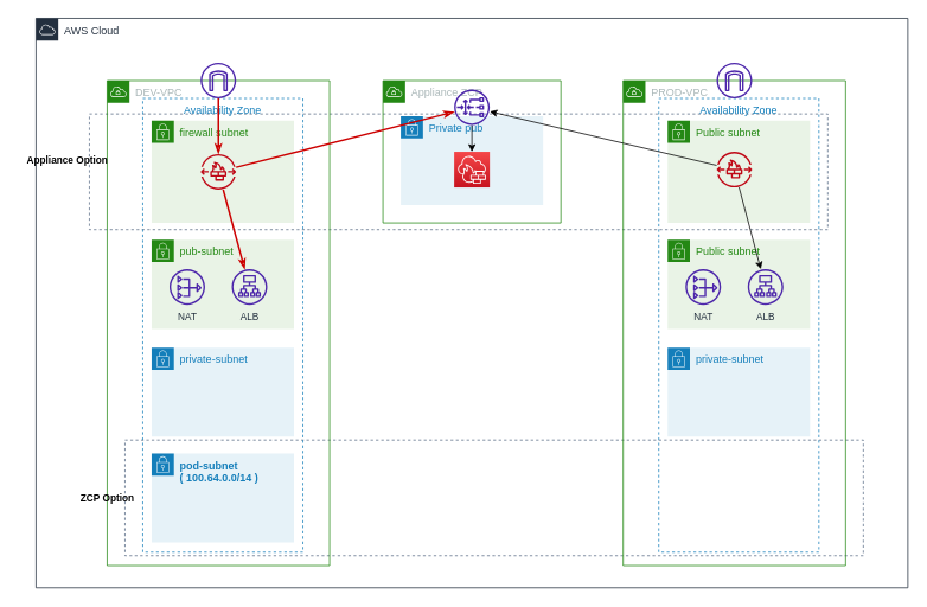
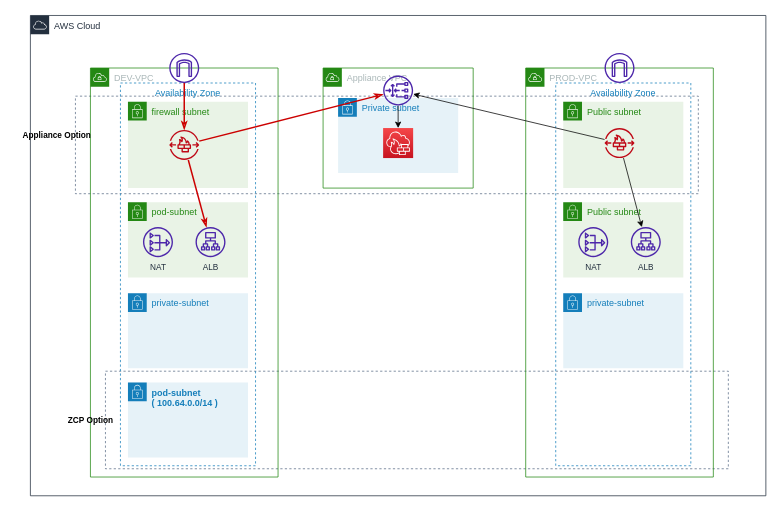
  <mxCell id="0" />
  <mxCell id="1" parent="0" />
  <mxCell id="2" value="AWS Cloud" style="points=[[0,0],[0.25,0],[0.5,0],[0.75,0],[1,0],[1,0.25],[1,0.5],[1,0.75],[1,1],[0.75,1],[0.5,1],[0.25,1],[0,1],[0,0.75],[0,0.5],[0,0.25]];outlineConnect=0;gradientColor=none;html=1;whiteSpace=wrap;fontSize=12;fontStyle=0;container=1;pointerEvents=0;collapsible=0;recursiveResize=0;shape=mxgraph.aws4.group;grIcon=mxgraph.aws4.group_aws_cloud;strokeColor=#232F3E;fillColor=none;verticalAlign=top;align=left;spacingLeft=30;fontColor=#232F3E;dashed=0;" parent="1" vertex="1"><mxGeometry y="20" width="980" height="640" as="geometry" x="40" /></mxCell>
  <mxCell id="3" value="ZCP Option" style="fillColor=none;strokeColor=#5A6C86;dashed=1;verticalAlign=top;fontStyle=1;fontColor=#5A6C86;fontSize=11;" parent="2" vertex="1"><mxGeometry x="60" y="107.5" width="830" height="130" as="geometry" /></mxCell>
  <mxCell id="4" value="" style="fillColor=none;strokeColor=#5A6C86;dashed=1;verticalAlign=top;fontStyle=1;fontColor=#5A6C86;fontSize=11;" parent="2" vertex="1"><mxGeometry x="100" y="474" width="830" height="130" as="geometry" /></mxCell>
  <mxCell id="5" value="Public subnet" style="points=[[0,0],[0.25,0],[0.5,0],[0.75,0],[1,0],[1,0.25],[1,0.5],[1,0.75],[1,1],[0.75,1],[0.5,1],[0.25,1],[0,1],[0,0.75],[0,0.5],[0,0.25]];outlineConnect=0;gradientColor=none;html=1;whiteSpace=wrap;fontSize=12;fontStyle=0;container=1;pointerEvents=0;collapsible=0;recursiveResize=0;shape=mxgraph.aws4.group;grIcon=mxgraph.aws4.group_security_group;grStroke=0;strokeColor=#248814;fillColor=#E9F3E6;verticalAlign=top;align=left;spacingLeft=30;fontColor=#248814;dashed=0;" parent="2" vertex="1"><mxGeometry x="710" y="249" width="160" height="100" as="geometry" /></mxCell>
  <mxCell id="6" value="DEV-VPC" style="points=[[0,0],[0.25,0],[0.5,0],[0.75,0],[1,0],[1,0.25],[1,0.5],[1,0.75],[1,1],[0.75,1],[0.5,1],[0.25,1],[0,1],[0,0.75],[0,0.5],[0,0.25]];outlineConnect=0;gradientColor=none;html=1;whiteSpace=wrap;fontSize=12;fontStyle=0;container=1;pointerEvents=0;collapsible=0;recursiveResize=0;shape=mxgraph.aws4.group;grIcon=mxgraph.aws4.group_vpc;strokeColor=#248814;fillColor=none;verticalAlign=top;align=left;spacingLeft=30;fontColor=#AAB7B8;dashed=0;" parent="2" vertex="1"><mxGeometry x="80" y="70" width="250" height="545" as="geometry" /></mxCell>
  <mxCell id="7" value="Availability Zone" style="fillColor=none;strokeColor=#147EBA;dashed=1;verticalAlign=top;fontStyle=0;fontColor=#147EBA;" parent="6" vertex="1"><mxGeometry x="40" y="20" width="180" height="510" as="geometry" /></mxCell>
  <mxCell id="8" value="&lt;b&gt;ZCP Option&lt;/b&gt;" style="text;html=1;align=center;verticalAlign=middle;resizable=0;points=[];autosize=1;strokeColor=none;fillColor=none;fontSize=11;" parent="6" vertex="1"><mxGeometry x="-40" y="459" width="80" height="20" as="geometry" /></mxCell>
  <mxCell id="9" value="firewall subnet" style="points=[[0,0],[0.25,0],[0.5,0],[0.75,0],[1,0],[1,0.25],[1,0.5],[1,0.75],[1,1],[0.75,1],[0.5,1],[0.25,1],[0,1],[0,0.75],[0,0.5],[0,0.25]];outlineConnect=0;gradientColor=none;html=1;whiteSpace=wrap;fontSize=12;fontStyle=0;container=1;pointerEvents=0;collapsible=0;recursiveResize=0;shape=mxgraph.aws4.group;grIcon=mxgraph.aws4.group_security_group;grStroke=0;strokeColor=#248814;fillColor=#E9F3E6;verticalAlign=top;align=left;spacingLeft=30;fontColor=#248814;dashed=0;" parent="2" vertex="1"><mxGeometry x="130" y="115" width="160" height="115" as="geometry" /></mxCell>
  <mxCell id="10" value="" style="sketch=0;outlineConnect=0;fontColor=#232F3E;gradientColor=none;fillColor=#BF0816;strokeColor=none;dashed=0;verticalLabelPosition=bottom;verticalAlign=top;align=center;html=1;fontSize=12;fontStyle=0;aspect=fixed;pointerEvents=1;shape=mxgraph.aws4.network_firewall_endpoints;" parent="9" vertex="1"><mxGeometry x="55" y="37.5" width="40" height="40" as="geometry" /></mxCell>
- <mxCell id="11" value="pub-subnet" style="points=[[0,0],[0.25,0],[0.5,0],[0.75,0],[1,0],[1,0.25],[1,0.5],[1,0.75],[1,1],[0.75,1],[0.5,1],[0.25,1],[0,1],[0,0.75],[0,0.5],[0,0.25]];outlineConnect=0;gradientColor=none;html=1;whiteSpace=wrap;fontSize=12;fontStyle=0;container=1;pointerEvents=0;collapsible=0;recursiveResize=0;shape=mxgraph.aws4.group;grIcon=mxgraph.aws4.group_security_group;grStroke=0;strokeColor=#248814;fillColor=#E9F3E6;verticalAlign=top;align=left;spacingLeft=30;fontColor=#248814;dashed=0;" parent="2" vertex="1"><mxGeometry x="130" y="249" width="160" height="100" as="geometry" /></mxCell>
+ <mxCell id="11" value="pod-subnet" style="points=[[0,0],[0.25,0],[0.5,0],[0.75,0],[1,0],[1,0.25],[1,0.5],[1,0.75],[1,1],[0.75,1],[0.5,1],[0.25,1],[0,1],[0,0.75],[0,0.5],[0,0.25]];outlineConnect=0;gradientColor=none;html=1;whiteSpace=wrap;fontSize=12;fontStyle=0;container=1;pointerEvents=0;collapsible=0;recursiveResize=0;shape=mxgraph.aws4.group;grIcon=mxgraph.aws4.group_security_group;grStroke=0;strokeColor=#248814;fillColor=#E9F3E6;verticalAlign=top;align=left;spacingLeft=30;fontColor=#248814;dashed=0;" parent="2" vertex="1"><mxGeometry x="130" y="249" width="160" height="100" as="geometry" /></mxCell>
  <mxCell id="12" value="&lt;font style=&quot;font-size: 11px&quot;&gt;NAT&lt;/font&gt;" style="sketch=0;outlineConnect=0;fontColor=#232F3E;gradientColor=none;fillColor=#4D27AA;strokeColor=none;dashed=0;verticalLabelPosition=bottom;verticalAlign=top;align=center;html=1;fontSize=12;fontStyle=0;aspect=fixed;pointerEvents=1;shape=mxgraph.aws4.nat_gateway;" parent="11" vertex="1"><mxGeometry x="20" y="33" width="40" height="40" as="geometry" /></mxCell>
  <mxCell id="13" value="&lt;font style=&quot;font-size: 11px&quot;&gt;ALB&lt;/font&gt;" style="sketch=0;outlineConnect=0;fontColor=#232F3E;gradientColor=none;fillColor=#4D27AA;strokeColor=none;dashed=0;verticalLabelPosition=bottom;verticalAlign=top;align=center;html=1;fontSize=12;fontStyle=0;aspect=fixed;pointerEvents=1;shape=mxgraph.aws4.application_load_balancer;" parent="11" vertex="1"><mxGeometry x="90" y="33" width="40" height="40" as="geometry" /></mxCell>
  <mxCell id="14" value="private-subnet" style="points=[[0,0],[0.25,0],[0.5,0],[0.75,0],[1,0],[1,0.25],[1,0.5],[1,0.75],[1,1],[0.75,1],[0.5,1],[0.25,1],[0,1],[0,0.75],[0,0.5],[0,0.25]];outlineConnect=0;gradientColor=none;html=1;whiteSpace=wrap;fontSize=12;fontStyle=0;container=1;pointerEvents=0;collapsible=0;recursiveResize=0;shape=mxgraph.aws4.group;grIcon=mxgraph.aws4.group_security_group;grStroke=0;strokeColor=#147EBA;fillColor=#E6F2F8;verticalAlign=top;align=left;spacingLeft=30;fontColor=#147EBA;dashed=0;" parent="2" vertex="1"><mxGeometry x="130" y="370" width="160" height="100" as="geometry" /></mxCell>
  <mxCell id="15" value="&lt;b&gt;pod-subnet&lt;br&gt;( 100.64.0.0/14 )&lt;/b&gt;" style="points=[[0,0],[0.25,0],[0.5,0],[0.75,0],[1,0],[1,0.25],[1,0.5],[1,0.75],[1,1],[0.75,1],[0.5,1],[0.25,1],[0,1],[0,0.75],[0,0.5],[0,0.25]];outlineConnect=0;gradientColor=none;html=1;whiteSpace=wrap;fontSize=12;fontStyle=0;container=1;pointerEvents=0;collapsible=0;recursiveResize=0;shape=mxgraph.aws4.group;grIcon=mxgraph.aws4.group_security_group;grStroke=0;strokeColor=#147EBA;fillColor=#E6F2F8;verticalAlign=top;align=left;spacingLeft=30;fontColor=#147EBA;dashed=0;" parent="2" vertex="1"><mxGeometry x="130" y="489" width="160" height="100" as="geometry" /></mxCell>
  <mxCell id="16" value="PROD-VPC" style="points=[[0,0],[0.25,0],[0.5,0],[0.75,0],[1,0],[1,0.25],[1,0.5],[1,0.75],[1,1],[0.75,1],[0.5,1],[0.25,1],[0,1],[0,0.75],[0,0.5],[0,0.25]];outlineConnect=0;gradientColor=none;html=1;whiteSpace=wrap;fontSize=12;fontStyle=0;container=1;pointerEvents=0;collapsible=0;recursiveResize=0;shape=mxgraph.aws4.group;grIcon=mxgraph.aws4.group_vpc;strokeColor=#248814;fillColor=none;verticalAlign=top;align=left;spacingLeft=30;fontColor=#AAB7B8;dashed=0;" parent="2" vertex="1"><mxGeometry x="660" y="70" width="250" height="545" as="geometry" /></mxCell>
  <mxCell id="17" value="Availability Zone" style="fillColor=none;strokeColor=#147EBA;dashed=1;verticalAlign=top;fontStyle=0;fontColor=#147EBA;" parent="16" vertex="1"><mxGeometry x="40" y="20" width="180" height="510" as="geometry" /></mxCell>
  <mxCell id="18" value="&lt;font style=&quot;font-size: 11px&quot;&gt;NAT&lt;/font&gt;" style="sketch=0;outlineConnect=0;fontColor=#232F3E;gradientColor=none;fillColor=#4D27AA;strokeColor=none;dashed=0;verticalLabelPosition=bottom;verticalAlign=top;align=center;html=1;fontSize=12;fontStyle=0;aspect=fixed;pointerEvents=1;shape=mxgraph.aws4.nat_gateway;" parent="16" vertex="1"><mxGeometry x="70" y="212" width="40" height="40" as="geometry" /></mxCell>
  <mxCell id="19" value="&lt;font style=&quot;font-size: 11px&quot;&gt;ALB&lt;/font&gt;" style="sketch=0;outlineConnect=0;fontColor=#232F3E;gradientColor=none;fillColor=#4D27AA;strokeColor=none;dashed=0;verticalLabelPosition=bottom;verticalAlign=top;align=center;html=1;fontSize=12;fontStyle=0;aspect=fixed;pointerEvents=1;shape=mxgraph.aws4.application_load_balancer;" parent="16" vertex="1"><mxGeometry x="140" y="212" width="40" height="40" as="geometry" /></mxCell>
  <mxCell id="20" value="Public subnet" style="points=[[0,0],[0.25,0],[0.5,0],[0.75,0],[1,0],[1,0.25],[1,0.5],[1,0.75],[1,1],[0.75,1],[0.5,1],[0.25,1],[0,1],[0,0.75],[0,0.5],[0,0.25]];outlineConnect=0;gradientColor=none;html=1;whiteSpace=wrap;fontSize=12;fontStyle=0;container=1;pointerEvents=0;collapsible=0;recursiveResize=0;shape=mxgraph.aws4.group;grIcon=mxgraph.aws4.group_security_group;grStroke=0;strokeColor=#248814;fillColor=#E9F3E6;verticalAlign=top;align=left;spacingLeft=30;fontColor=#248814;dashed=0;" parent="2" vertex="1"><mxGeometry x="710" y="115" width="160" height="115" as="geometry" /></mxCell>
  <mxCell id="21" value="" style="sketch=0;outlineConnect=0;fontColor=#232F3E;gradientColor=none;fillColor=#BF0816;strokeColor=none;dashed=0;verticalLabelPosition=bottom;verticalAlign=top;align=center;html=1;fontSize=12;fontStyle=0;aspect=fixed;pointerEvents=1;shape=mxgraph.aws4.network_firewall_endpoints;" parent="20" vertex="1"><mxGeometry x="55" y="35" width="40" height="40" as="geometry" /></mxCell>
  <mxCell id="22" value="private-subnet" style="points=[[0,0],[0.25,0],[0.5,0],[0.75,0],[1,0],[1,0.25],[1,0.5],[1,0.75],[1,1],[0.75,1],[0.5,1],[0.25,1],[0,1],[0,0.75],[0,0.5],[0,0.25]];outlineConnect=0;gradientColor=none;html=1;whiteSpace=wrap;fontSize=12;fontStyle=0;container=1;pointerEvents=0;collapsible=0;recursiveResize=0;shape=mxgraph.aws4.group;grIcon=mxgraph.aws4.group_security_group;grStroke=0;strokeColor=#147EBA;fillColor=#E6F2F8;verticalAlign=top;align=left;spacingLeft=30;fontColor=#147EBA;dashed=0;" parent="2" vertex="1"><mxGeometry x="710" y="370" width="160" height="100" as="geometry" /></mxCell>
- <mxCell id="23" value="Appliance ZCP" style="points=[[0,0],[0.25,0],[0.5,0],[0.75,0],[1,0],[1,0.25],[1,0.5],[1,0.75],[1,1],[0.75,1],[0.5,1],[0.25,1],[0,1],[0,0.75],[0,0.5],[0,0.25]];outlineConnect=0;gradientColor=none;html=1;whiteSpace=wrap;fontSize=12;fontStyle=0;container=1;pointerEvents=0;collapsible=0;recursiveResize=0;shape=mxgraph.aws4.group;grIcon=mxgraph.aws4.group_vpc;strokeColor=#248814;fillColor=none;verticalAlign=top;align=left;spacingLeft=30;fontColor=#AAB7B8;dashed=0;" parent="2" vertex="1"><mxGeometry x="390" y="70" width="200" height="160" as="geometry" /></mxCell>
- <mxCell id="24" value="Private pub" style="points=[[0,0],[0.25,0],[0.5,0],[0.75,0],[1,0],[1,0.25],[1,0.5],[1,0.75],[1,1],[0.75,1],[0.5,1],[0.25,1],[0,1],[0,0.75],[0,0.5],[0,0.25]];outlineConnect=0;gradientColor=none;html=1;whiteSpace=wrap;fontSize=12;fontStyle=0;container=1;pointerEvents=0;collapsible=0;recursiveResize=0;shape=mxgraph.aws4.group;grIcon=mxgraph.aws4.group_security_group;grStroke=0;strokeColor=#147EBA;fillColor=#E6F2F8;verticalAlign=top;align=left;spacingLeft=30;fontColor=#147EBA;dashed=0;" parent="23" vertex="1"><mxGeometry x="20" y="40" width="160" height="100" as="geometry" /></mxCell>
+ <mxCell id="23" value="Appliance VPC" style="points=[[0,0],[0.25,0],[0.5,0],[0.75,0],[1,0],[1,0.25],[1,0.5],[1,0.75],[1,1],[0.75,1],[0.5,1],[0.25,1],[0,1],[0,0.75],[0,0.5],[0,0.25]];outlineConnect=0;gradientColor=none;html=1;whiteSpace=wrap;fontSize=12;fontStyle=0;container=1;pointerEvents=0;collapsible=0;recursiveResize=0;shape=mxgraph.aws4.group;grIcon=mxgraph.aws4.group_vpc;strokeColor=#248814;fillColor=none;verticalAlign=top;align=left;spacingLeft=30;fontColor=#AAB7B8;dashed=0;" parent="2" vertex="1"><mxGeometry x="390" y="70" width="200" height="160" as="geometry" /></mxCell>
+ <mxCell id="24" value="Private subnet" style="points=[[0,0],[0.25,0],[0.5,0],[0.75,0],[1,0],[1,0.25],[1,0.5],[1,0.75],[1,1],[0.75,1],[0.5,1],[0.25,1],[0,1],[0,0.75],[0,0.5],[0,0.25]];outlineConnect=0;gradientColor=none;html=1;whiteSpace=wrap;fontSize=12;fontStyle=0;container=1;pointerEvents=0;collapsible=0;recursiveResize=0;shape=mxgraph.aws4.group;grIcon=mxgraph.aws4.group_security_group;grStroke=0;strokeColor=#147EBA;fillColor=#E6F2F8;verticalAlign=top;align=left;spacingLeft=30;fontColor=#147EBA;dashed=0;" parent="23" vertex="1"><mxGeometry x="20" y="40" width="160" height="100" as="geometry" /></mxCell>
  <mxCell id="25" value="" style="sketch=0;points=[[0,0,0],[0.25,0,0],[0.5,0,0],[0.75,0,0],[1,0,0],[0,1,0],[0.25,1,0],[0.5,1,0],[0.75,1,0],[1,1,0],[0,0.25,0],[0,0.5,0],[0,0.75,0],[1,0.25,0],[1,0.5,0],[1,0.75,0]];outlineConnect=0;fontColor=#232F3E;gradientColor=#F54749;gradientDirection=north;fillColor=#C7131F;strokeColor=#ffffff;dashed=0;verticalLabelPosition=bottom;verticalAlign=top;align=center;html=1;fontSize=12;fontStyle=0;aspect=fixed;shape=mxgraph.aws4.resourceIcon;resIcon=mxgraph.aws4.network_firewall;" parent="24" vertex="1"><mxGeometry x="60" y="40" width="40" height="40" as="geometry" /></mxCell>
  <mxCell id="26" style="edgeStyle=none;html=1;entryX=0.5;entryY=0;entryDx=0;entryDy=0;entryPerimeter=0;fontSize=11;" parent="23" source="27" target="25" edge="1"><mxGeometry relative="1" as="geometry" /></mxCell>
  <mxCell id="27" value="" style="sketch=0;outlineConnect=0;fontColor=#232F3E;gradientColor=none;fillColor=#4D27AA;strokeColor=none;dashed=0;verticalLabelPosition=bottom;verticalAlign=top;align=center;html=1;fontSize=12;fontStyle=0;aspect=fixed;pointerEvents=1;shape=mxgraph.aws4.gateway_load_balancer;" parent="23" vertex="1"><mxGeometry x="80" y="10" width="40" height="40" as="geometry" /></mxCell>
  <mxCell id="28" style="edgeStyle=orthogonalEdgeStyle;html=1;fontSize=11;startArrow=none;startFill=0;endArrow=classicThin;endFill=0;strokeColor=#CC0000;strokeWidth=2;" parent="2" source="29" target="10" edge="1"><mxGeometry relative="1" as="geometry" /></mxCell>
  <mxCell id="29" value="" style="sketch=0;outlineConnect=0;fontColor=#232F3E;gradientColor=none;fillColor=#4D27AA;strokeColor=none;dashed=0;verticalLabelPosition=bottom;verticalAlign=top;align=center;html=1;fontSize=12;fontStyle=0;aspect=fixed;pointerEvents=1;shape=mxgraph.aws4.internet_gateway;" parent="2" vertex="1"><mxGeometry x="185" y="50" width="40" height="40" as="geometry" /></mxCell>
  <mxCell id="30" style="edgeStyle=none;html=1;endArrow=classicThin;strokeColor=#CC0000;startArrow=none;startFill=0;endFill=0;strokeWidth=2;" parent="2" source="10" target="27" edge="1"><mxGeometry relative="1" as="geometry" /></mxCell>
  <mxCell id="31" style="edgeStyle=none;html=1;" parent="2" source="21" target="27" edge="1"><mxGeometry relative="1" as="geometry" /></mxCell>
  <mxCell id="32" value="" style="sketch=0;outlineConnect=0;fontColor=#232F3E;gradientColor=none;fillColor=#4D27AA;strokeColor=none;dashed=0;verticalLabelPosition=bottom;verticalAlign=top;align=center;html=1;fontSize=12;fontStyle=0;aspect=fixed;pointerEvents=1;shape=mxgraph.aws4.internet_gateway;" parent="2" vertex="1"><mxGeometry x="765" y="50" width="40" height="40" as="geometry" /></mxCell>
  <mxCell id="33" style="edgeStyle=none;html=1;fontSize=11;endArrow=classicThin;strokeColor=#CC0000;startArrow=none;startFill=0;endFill=0;strokeWidth=2;" parent="2" source="10" target="13" edge="1"><mxGeometry relative="1" as="geometry" /></mxCell>
  <mxCell id="34" style="edgeStyle=none;html=1;fontSize=11;" parent="2" source="21" target="19" edge="1"><mxGeometry relative="1" as="geometry" /></mxCell>
  <mxCell id="35" value="&lt;b&gt;Appliance Option&lt;/b&gt;" style="text;html=1;align=center;verticalAlign=middle;resizable=0;points=[];autosize=1;strokeColor=none;fillColor=none;fontSize=11;" parent="2" vertex="1"><mxGeometry x="-20" y="150" width="110" height="20" as="geometry" /></mxCell>
